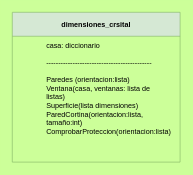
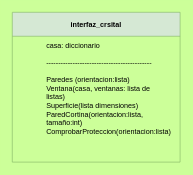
  <mxCell id="0" />
  <mxCell id="1" parent="0" />
- <mxCell id="2" value="dimensiones_crsital" style="swimlane;startSize=40;fillColor=#d5e8d4;strokeColor=#82b366;" vertex="1" parent="1"><mxGeometry x="20" y="20" width="280" height="250" as="geometry" /></mxCell>
+ <mxCell id="2" value="interfaz_crsital" style="swimlane;startSize=40;fillColor=#d5e8d4;strokeColor=#82b366;" vertex="1" parent="1"><mxGeometry x="20" y="20" width="280" height="250" as="geometry" /></mxCell>
  <mxCell id="3" value="&lt;br&gt;casa: diccionario&lt;br&gt;&lt;br&gt;--------------------------------------------&lt;br&gt;&lt;br&gt;Paredes (orientacion:lista)&lt;br&gt;Ventana(casa, ventanas: lista de listas)&lt;br&gt;Superficie(lista dimensiones)&lt;br&gt;ParedCortina(orientacion:lista, tamaño:int)&lt;br&gt;ComprobarProteccion(orientacion:lista)" style="text;html=1;strokeColor=none;fillColor=none;align=left;verticalAlign=middle;whiteSpace=wrap;rounded=0;" vertex="1" parent="2"><mxGeometry x="55" y="50" width="180" height="140" as="geometry" /></mxCell>
